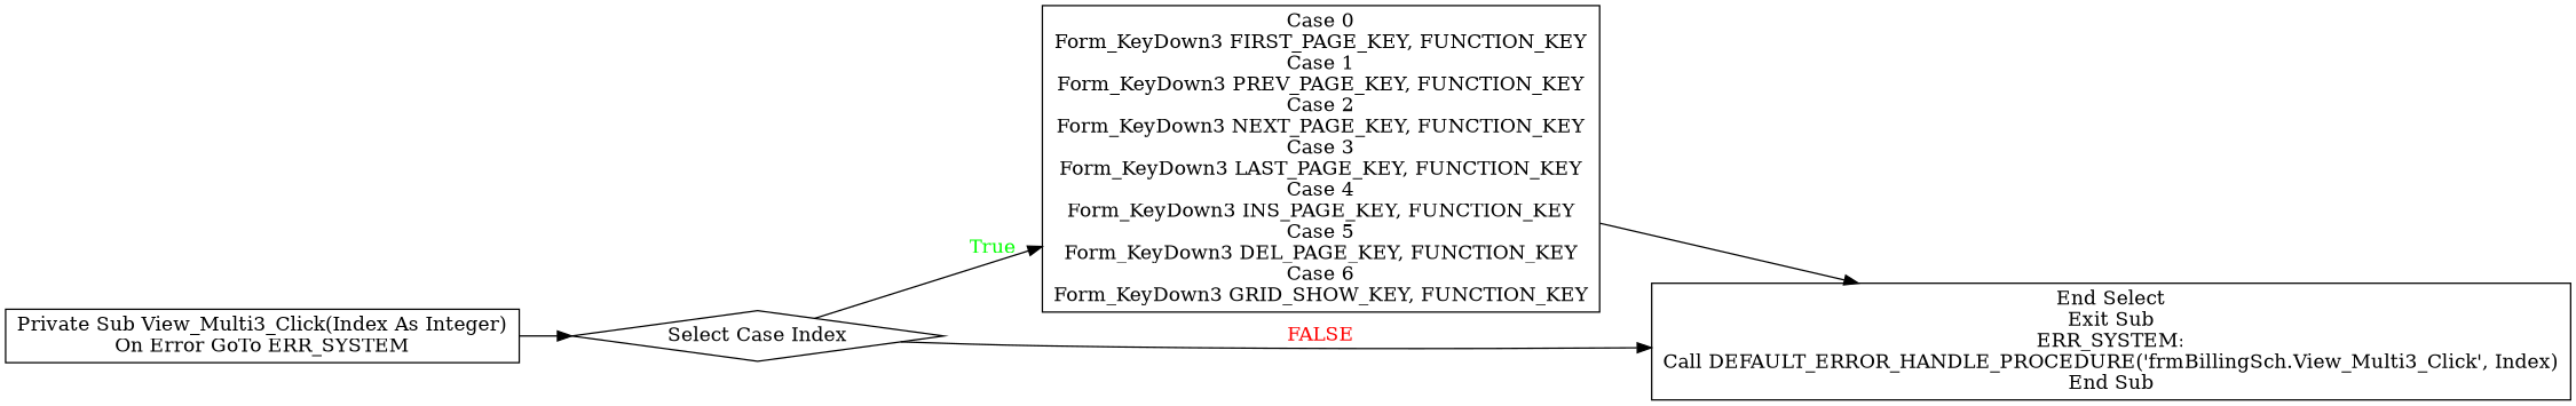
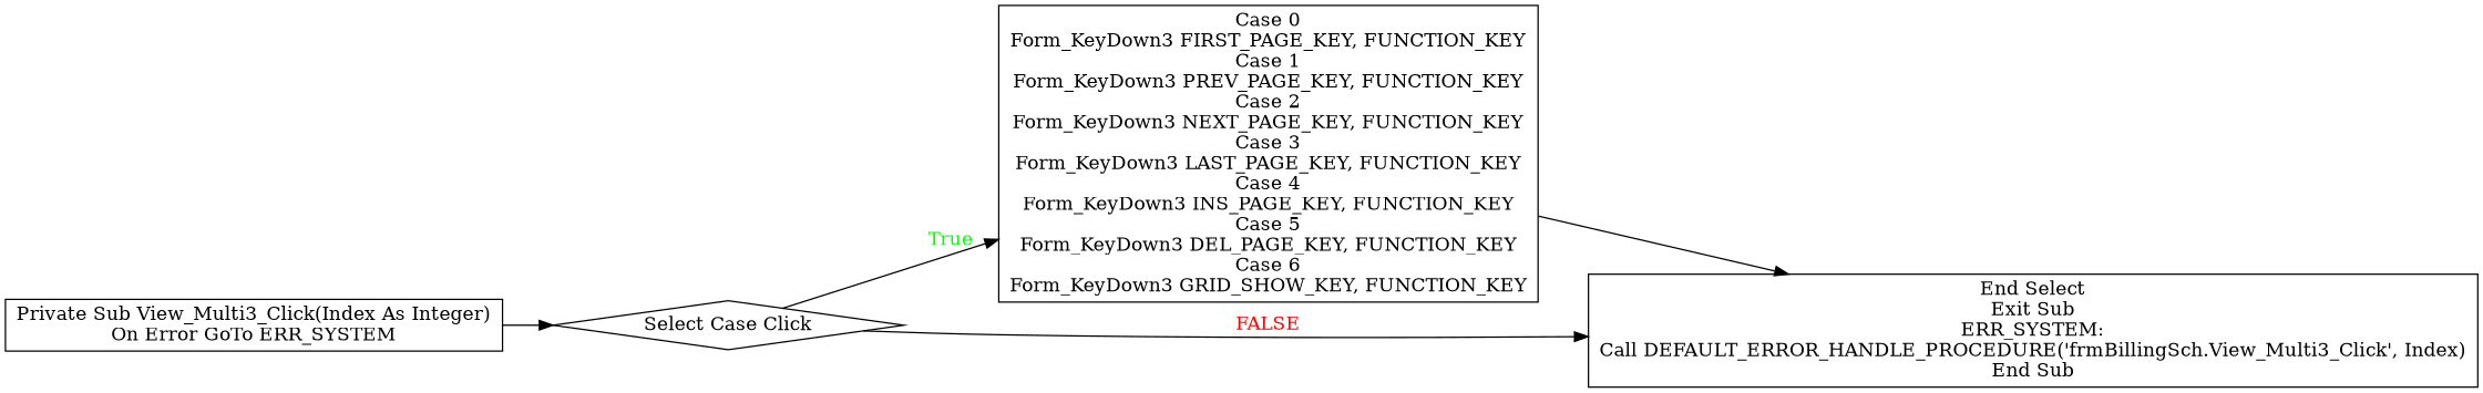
  digraph {
    rankdir=LR
    node [shape=box]
    n1 [label="Private Sub View_Multi3_Click(Index As Integer)\nOn Error GoTo ERR_SYSTEM"]
-   n2 [label="Select Case Index" shape=diamond]
+   n2 [label="Select Case Click" shape=diamond]
    n3 [label="Case 0\nForm_KeyDown3 FIRST_PAGE_KEY, FUNCTION_KEY\nCase 1\nForm_KeyDown3 PREV_PAGE_KEY, FUNCTION_KEY\nCase 2\nForm_KeyDown3 NEXT_PAGE_KEY, FUNCTION_KEY\nCase 3\nForm_KeyDown3 LAST_PAGE_KEY, FUNCTION_KEY\nCase 4\nForm_KeyDown3 INS_PAGE_KEY, FUNCTION_KEY\nCase 5\nForm_KeyDown3 DEL_PAGE_KEY, FUNCTION_KEY\nCase 6\nForm_KeyDown3 GRID_SHOW_KEY, FUNCTION_KEY"]
    n4 [label="End Select\nExit Sub\nERR_SYSTEM:\nCall DEFAULT_ERROR_HANDLE_PROCEDURE('frmBillingSch.View_Multi3_Click', Index)\nEnd Sub"]
    n1 -> n2
    n2 -> n3 [fontcolor=GREEN label=True]
    n2 -> n4 [fontcolor=RED label=FALSE]
    n3 -> n4
  }
